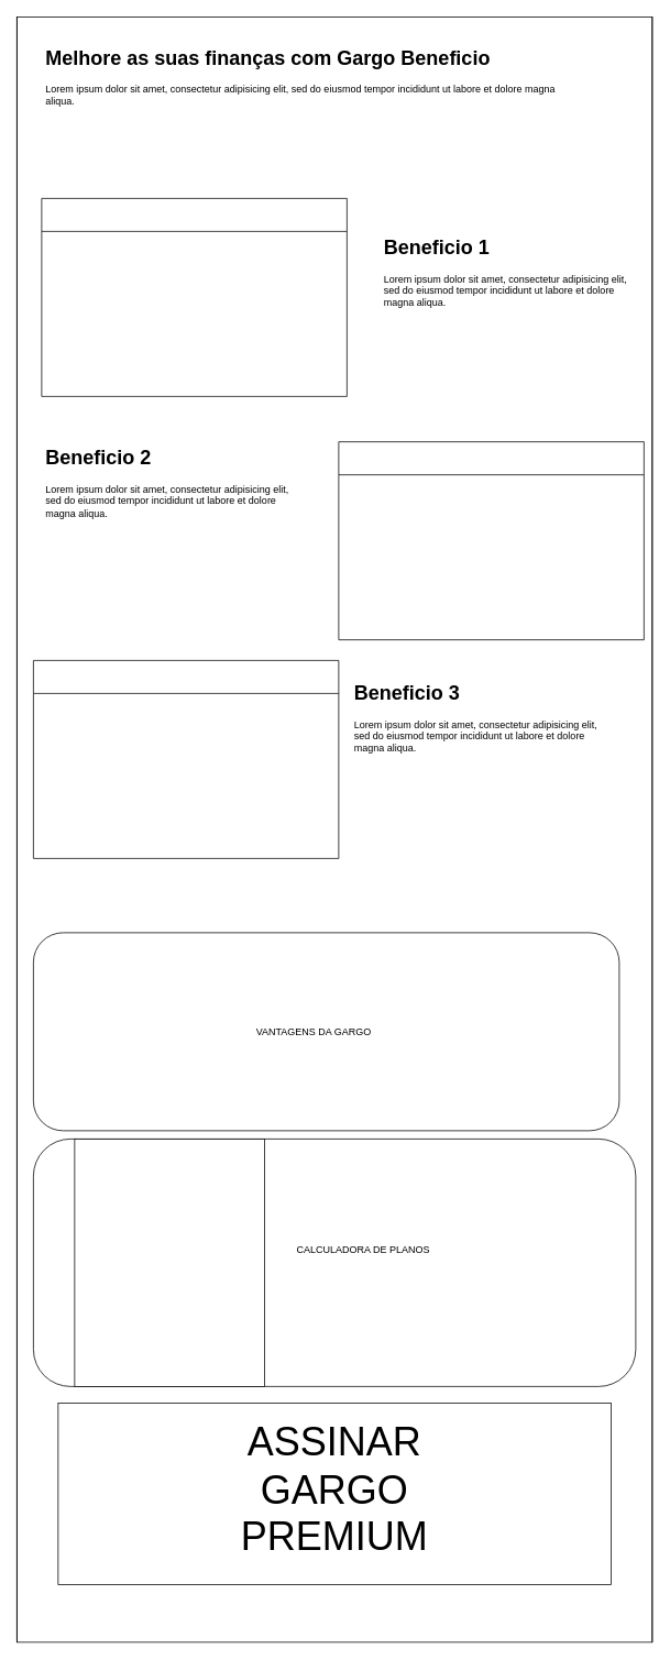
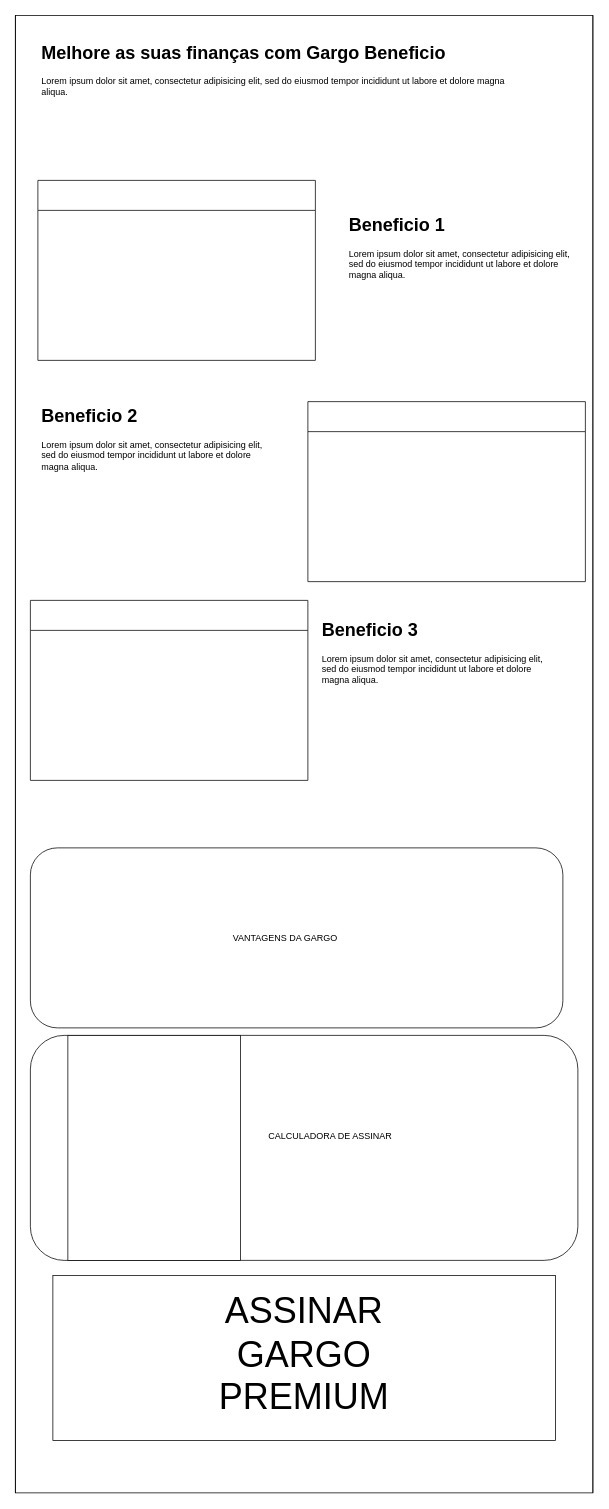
  <mxCell id="0" />
  <mxCell id="1" parent="0" />
  <mxCell id="2" value="" style="shape=process;whiteSpace=wrap;html=1;backgroundOutline=1;size=0;" parent="1" vertex="1"><mxGeometry x="20" width="770" height="1970" as="geometry" y="20" /></mxCell>
  <mxCell id="3" style="edgeStyle=orthogonalEdgeStyle;rounded=0;orthogonalLoop=1;jettySize=auto;html=1;exitX=0.5;exitY=1;exitDx=0;exitDy=0;" edge="1" parent="1" source="2" target="2"><mxGeometry relative="1" as="geometry" /></mxCell>
  <mxCell id="4" value="" style="swimlane;startSize=40;" vertex="1" parent="1"><mxGeometry x="50" y="240" width="370" height="240" as="geometry" /></mxCell>
  <mxCell id="5" value="" style="swimlane;startSize=40;" vertex="1" parent="1"><mxGeometry x="410" y="535" width="370" height="240" as="geometry" /></mxCell>
  <mxCell id="6" value="&lt;h1&gt;Beneficio 2&lt;/h1&gt;&lt;p&gt;Lorem ipsum dolor sit amet, consectetur adipisicing elit, sed do eiusmod tempor incididunt ut labore et dolore magna aliqua.&lt;/p&gt;" style="text;html=1;strokeColor=none;fillColor=none;spacing=5;spacingTop=-20;whiteSpace=wrap;overflow=hidden;rounded=0;" vertex="1" parent="1"><mxGeometry x="50" y="535" width="310" height="170" as="geometry" /></mxCell>
  <mxCell id="7" value="&lt;h1&gt;Beneficio 1&lt;/h1&gt;&lt;p&gt;Lorem ipsum dolor sit amet, consectetur adipisicing elit, sed do eiusmod tempor incididunt ut labore et dolore magna aliqua.&lt;/p&gt;" style="text;html=1;strokeColor=none;fillColor=none;spacing=5;spacingTop=-20;whiteSpace=wrap;overflow=hidden;rounded=0;" vertex="1" parent="1"><mxGeometry x="460" y="280" width="310" height="170" as="geometry" /></mxCell>
  <mxCell id="8" value="&lt;h1&gt;Beneficio 3&lt;/h1&gt;&lt;p&gt;Lorem ipsum dolor sit amet, consectetur adipisicing elit, sed do eiusmod tempor incididunt ut labore et dolore magna aliqua.&lt;/p&gt;" style="text;html=1;strokeColor=none;fillColor=none;spacing=5;spacingTop=-20;whiteSpace=wrap;overflow=hidden;rounded=0;" vertex="1" parent="1"><mxGeometry x="424" y="820" width="310" height="170" as="geometry" /></mxCell>
  <mxCell id="9" value="" style="swimlane;startSize=40;" vertex="1" parent="1"><mxGeometry x="40" y="800" width="370" height="240" as="geometry" /></mxCell>
  <mxCell id="10" value="" style="rounded=1;whiteSpace=wrap;html=1;" vertex="1" parent="1"><mxGeometry x="40" y="1130" width="710" height="240" as="geometry" /></mxCell>
  <mxCell id="11" value="VANTAGENS DA GARGO" style="text;html=1;strokeColor=none;fillColor=none;align=center;verticalAlign=middle;whiteSpace=wrap;rounded=0;" vertex="1" parent="1"><mxGeometry x="260" y="1235" width="240" height="30" as="geometry" /></mxCell>
  <mxCell id="12" value="" style="rounded=0;whiteSpace=wrap;html=1;" vertex="1" parent="1"><mxGeometry x="70" y="1700" width="670" height="220" as="geometry" /></mxCell>
  <mxCell id="13" value="&lt;font style=&quot;font-size: 48px;&quot;&gt;ASSINAR GARGO PREMIUM&lt;/font&gt;" style="text;html=1;strokeColor=none;fillColor=none;align=center;verticalAlign=middle;whiteSpace=wrap;rounded=0;" vertex="1" parent="1"><mxGeometry x="260" y="1780" width="290" height="50" as="geometry" /></mxCell>
  <mxCell id="14" value="&lt;h1&gt;Melhore as suas finanças com Gargo Beneficio&lt;/h1&gt;&lt;p&gt;Lorem ipsum dolor sit amet, consectetur adipisicing elit, sed do eiusmod tempor incididunt ut labore et dolore magna aliqua.&lt;/p&gt;" style="text;html=1;strokeColor=none;fillColor=none;spacing=5;spacingTop=-20;whiteSpace=wrap;overflow=hidden;rounded=0;" vertex="1" parent="1"><mxGeometry x="50" y="50" width="650" height="120" as="geometry" /></mxCell>
  <mxCell id="15" value="" style="rounded=1;whiteSpace=wrap;html=1;" vertex="1" parent="1"><mxGeometry x="40" y="1380" width="730" height="300" as="geometry" /></mxCell>
  <mxCell id="16" value="" style="rounded=0;whiteSpace=wrap;html=1;" vertex="1" parent="1"><mxGeometry x="90" y="1380" width="230" height="300" as="geometry" /></mxCell>
- <mxCell id="17" value="CALCULADORA DE PLANOS" style="text;html=1;strokeColor=none;fillColor=none;align=center;verticalAlign=middle;whiteSpace=wrap;rounded=0;" vertex="1" parent="1"><mxGeometry x="330" y="1480" width="220" height="70" as="geometry" /></mxCell>
+ <mxCell id="17" value="CALCULADORA DE ASSINAR" style="text;html=1;strokeColor=none;fillColor=none;align=center;verticalAlign=middle;whiteSpace=wrap;rounded=0;" vertex="1" parent="1"><mxGeometry x="330" y="1480" width="220" height="70" as="geometry" /></mxCell>
